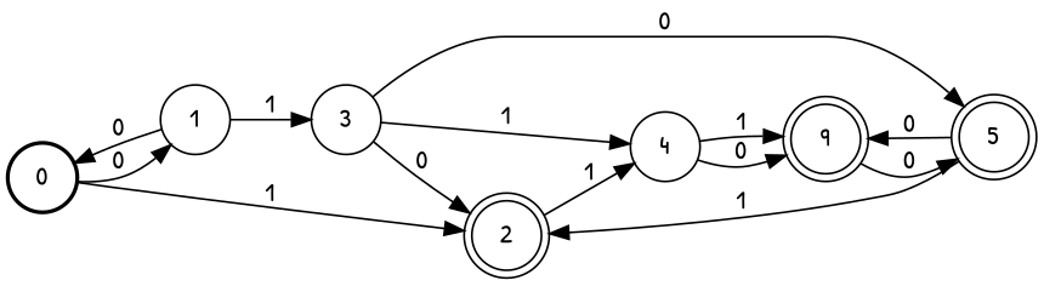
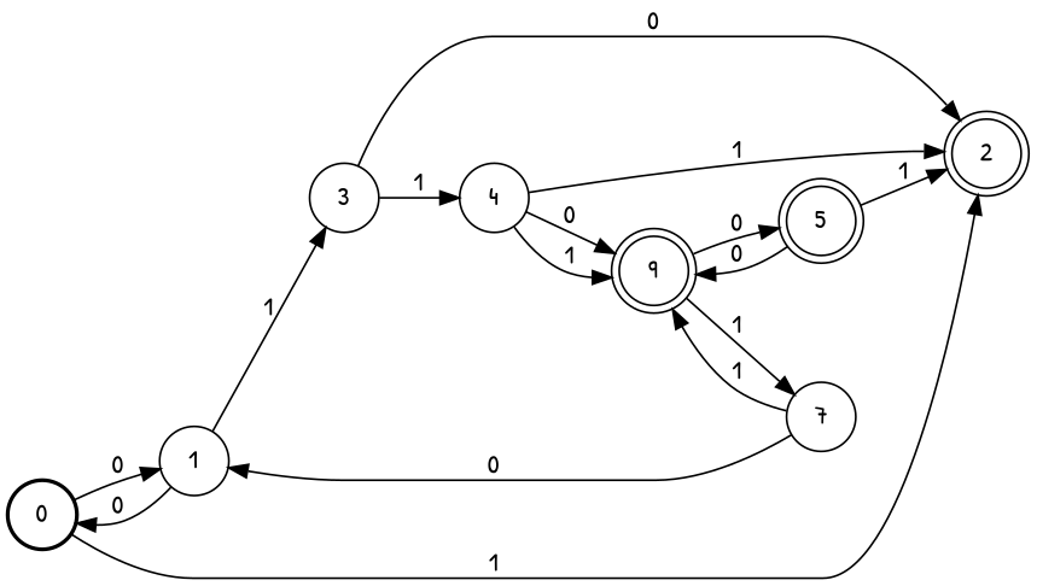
  digraph {
    fontname="Patrick Hand"
    rankdir=LR
    node [fontname="Patrick Hand" shape=circle]
    edge [fontname="Patrick Hand"]
    0 [style=bold]
    1
    2 [peripheries=2]
    3
    4
    5 [peripheries=2]
    n7 [label=9 peripheries=2]
+   7
    0 -> 1 [label=0]
    0 -> 2 [label=1]
    1 -> 0 [label=0]
    1 -> 3 [label=1]
-   2 -> 4 [label=1]
+   4 -> 2 [label=1]
    3 -> 2 [label=0]
    3 -> 4 [label=1]
-   3 -> 5 [label=0]
    4 -> n7 [label=0]
    4 -> n7 [label=1]
    5 -> 2 [label=1]
    5 -> n7 [label=0]
    n7 -> 5 [label=0]
+   n7 -> 7 [label=1]
+   7 -> 1 [label=0]
+   7 -> n7 [label=1]
  }
